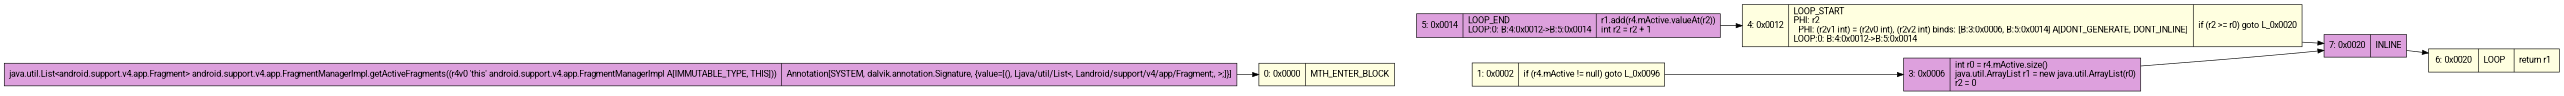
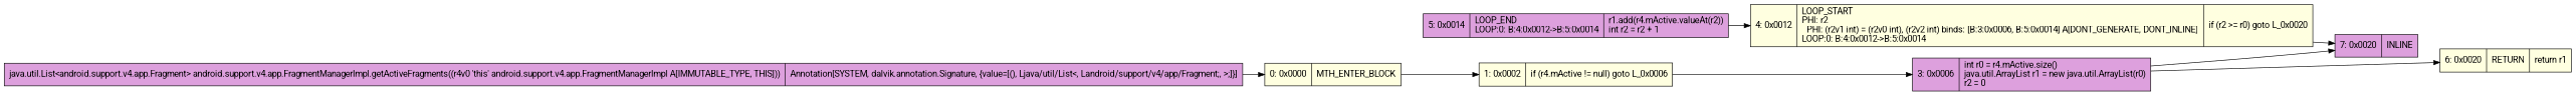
  digraph {
    fontname=Roboto
    rankdir=LR
    node [fillcolor=lightyellow fontname=Roboto shape=record style=filled]
    edge [fontname=Roboto]
    n1 [label="{0\:\ 0x0000|MTH_ENTER_BLOCK\l}"]
-   n2 [label="{1\:\ 0x0002|if (r4.mActive != null) goto L_0x0096\l}"]
+   n2 [label="{1\:\ 0x0002|if (r4.mActive != null) goto L_0x0006\l}"]
    n3 [fillcolor=plum label="{3\:\ 0x0006|int r0 = r4.mActive.size()\ljava.util.ArrayList r1 = new java.util.ArrayList(r0)\lr2 = 0\l}"]
    n4 [fillcolor=plum label="{7\:\ 0x0020|INLINE\l}"]
    n5 [label="{4\:\ 0x0012|LOOP_START\lPHI: r2 \l  PHI: (r2v1 int) = (r2v0 int), (r2v2 int) binds: [B:3:0x0006, B:5:0x0014] A[DONT_GENERATE, DONT_INLINE]\lLOOP:0: B:4:0x0012\-\>B:5:0x0014\l|if (r2 \>= r0) goto L_0x0020\l}"]
    n6 [fillcolor=plum label="{5\:\ 0x0014|LOOP_END\lLOOP:0: B:4:0x0012\-\>B:5:0x0014\l|r1.add(r4.mActive.valueAt(r2))\lint r2 = r2 + 1\l}"]
-   n7 [label="{6\:\ 0x0020|LOOP\l|return r1\l}"]
+   n7 [label="{6\:\ 0x0020|RETURN\l|return r1\l}"]
    n8 [fillcolor=plum label="{java.util.List\<android.support.v4.app.Fragment\> android.support.v4.app.FragmentManagerImpl.getActiveFragments((r4v0 'this' android.support.v4.app.FragmentManagerImpl A[IMMUTABLE_TYPE, THIS]))  | Annotation[SYSTEM, dalvik.annotation.Signature, \{value=[(), Ljava\/util\/List\<, Landroid\/support\/v4\/app\/Fragment;, \>;]\}]\l}"]
+   n1 -> n2
    n2 -> n3
    n3 -> n4
-   n4 -> n7
+   n3 -> n7
    n5 -> n4
    n6 -> n5
    n8 -> n1
  }
